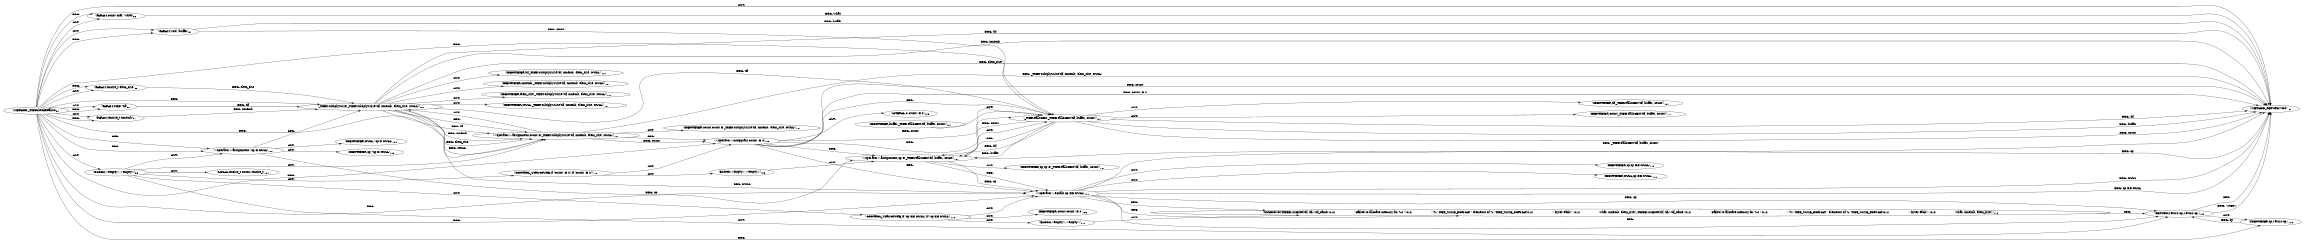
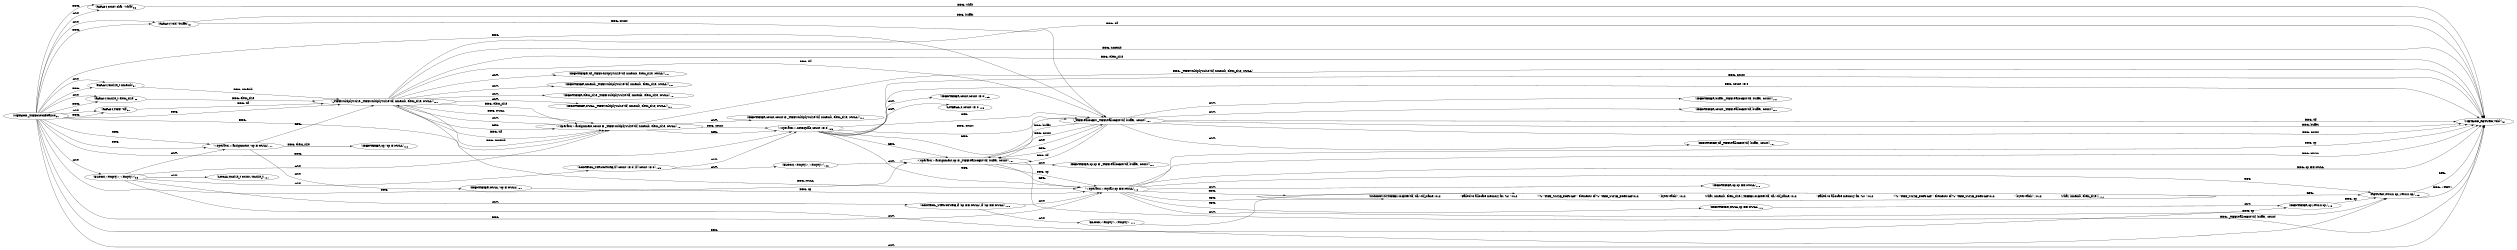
  digraph {
    rankdir=LR
    n1 [label=<(METHOD,_TIFFCheckRealloc)<SUB>97</SUB>>]
    n2 [label=<(PARAM,TIFF *tif)<SUB>97</SUB>>]
    n3 [label=<(PARAM,void *buffer)<SUB>97</SUB>>]
    n4 [label=<(PARAM,tmsize_t nmemb)<SUB>97</SUB>>]
    n5 [label=<(PARAM,tmsize_t elem_size)<SUB>98</SUB>>]
    n6 [label=<(PARAM,const char *what)<SUB>98</SUB>>]
    n7 [label=<(BLOCK,&lt;empty&gt;,&lt;empty&gt;)<SUB>99</SUB>>]
    n8 [label=<(&lt;operator&gt;.assignment,*cp = NULL)<SUB>100</SUB>>]
    n9 [label=<(&lt;operator&gt;.assignment,count = _TIFFMultiplySSize(tif, nmemb, elem_size, NULL))<SUB>101</SUB>>]
    n10 [label=<(_TIFFMultiplySSize,_TIFFMultiplySSize(tif, nmemb, elem_size, NULL))<SUB>101</SUB>>]
    n11 [label=<(&lt;operator&gt;.notEquals,count != 0)<SUB>105</SUB>>]
    n12 [label=<(&lt;operator&gt;.assignment,cp = _TIFFreallocExt(tif, buffer, count))<SUB>107</SUB>>]
    n13 [label=<(_TIFFreallocExt,_TIFFreallocExt(tif, buffer, count))<SUB>107</SUB>>]
    n14 [label=<(&lt;operator&gt;.equals,cp == NULL)<SUB>110</SUB>>]
    n15 [label=<(IDENTIFIER,cp,return cp;)<SUB>119</SUB>>]
    n16 [label=<(METHOD_RETURN,void*)<SUB>97</SUB>>]
    n17 [label=<(LOCAL,tmsize_t count: tmsize_t)<SUB>101</SUB>>]
    n18 [label=<(CONTROL_STRUCTURE,if (count != 0),if (count != 0))<SUB>105</SUB>>]
    n19 [label=<(CONTROL_STRUCTURE,if (cp == NULL),if (cp == NULL))<SUB>110</SUB>>]
    n20 [label=<(RETURN,return cp;,return cp;)<SUB>119</SUB>>]
    n21 [label=<(IDENTIFIER,cp,*cp = NULL)<SUB>100</SUB>>]
    n22 [label=<(IDENTIFIER,NULL,*cp = NULL)<SUB>100</SUB>>]
    n23 [label=<(IDENTIFIER,count,count = _TIFFMultiplySSize(tif, nmemb, elem_size, NULL))<SUB>101</SUB>>]
    n24 [label=<(IDENTIFIER,tif,_TIFFMultiplySSize(tif, nmemb, elem_size, NULL))<SUB>101</SUB>>]
    n25 [label=<(IDENTIFIER,nmemb,_TIFFMultiplySSize(tif, nmemb, elem_size, NULL))<SUB>101</SUB>>]
    n26 [label=<(IDENTIFIER,elem_size,_TIFFMultiplySSize(tif, nmemb, elem_size, NULL))<SUB>101</SUB>>]
    n27 [label=<(IDENTIFIER,NULL,_TIFFMultiplySSize(tif, nmemb, elem_size, NULL))<SUB>101</SUB>>]
    n28 [label=<(IDENTIFIER,count,count != 0)<SUB>105</SUB>>]
    n29 [label=<(LITERAL,0,count != 0)<SUB>105</SUB>>]
    n30 [label=<(IDENTIFIER,cp,cp = _TIFFreallocExt(tif, buffer, count))<SUB>107</SUB>>]
    n31 [label=<(IDENTIFIER,tif,_TIFFreallocExt(tif, buffer, count))<SUB>107</SUB>>]
    n32 [label=<(IDENTIFIER,buffer,_TIFFreallocExt(tif, buffer, count))<SUB>107</SUB>>]
    n33 [label=<(IDENTIFIER,count,_TIFFreallocExt(tif, buffer, count))<SUB>107</SUB>>]
    n34 [label=<(IDENTIFIER,cp,cp == NULL)<SUB>110</SUB>>]
    n35 [label=<(IDENTIFIER,NULL,cp == NULL)<SUB>110</SUB>>]
    n36 [label=<(UNKNOWN,TIFFErrorExtR(tif, tif-&gt;tif_name,\012                      &quot;Failed to allocate memory for %s &quot;\012                      &quot;(%&quot; TIFF_SSIZE_FORMAT &quot; elements of %&quot; TIFF_SSIZE_FORMAT\012                      &quot; bytes each)&quot;,\012                      what, nmemb, elem_size);,TIFFErrorExtR(tif, tif-&gt;tif_name,\012                      &quot;Failed to allocate memory for %s &quot;\012                      &quot;(%&quot; TIFF_SSIZE_FORMAT &quot; elements of %&quot; TIFF_SSIZE_FORMAT\012                      &quot; bytes each)&quot;,\012                      what, nmemb, elem_size);)<SUB>112</SUB>>]
    n37 [label=<(BLOCK,&lt;empty&gt;,&lt;empty&gt;)<SUB>106</SUB>>]
    n38 [label=<(BLOCK,&lt;empty&gt;,&lt;empty&gt;)<SUB>111</SUB>>]
    n1 -> n2 [label="AST: "]
    n1 -> n2 [label="DDG: "]
    n1 -> n3 [label="AST: "]
    n1 -> n3 [label="DDG: "]
    n1 -> n4 [label="AST: "]
    n1 -> n4 [label="DDG: "]
    n1 -> n5 [label="AST: "]
    n1 -> n5 [label="DDG: "]
    n1 -> n6 [label="AST: "]
    n1 -> n6 [label="DDG: "]
    n1 -> n7 [label="AST: "]
    n1 -> n8 [label="CFG: "]
    n1 -> n8 [label="DDG: "]
    n1 -> n9 [label="DDG: "]
    n1 -> n10 [label="DDG: "]
    n1 -> n11 [label="DDG: "]
    n1 -> n12 [label="DDG: "]
    n1 -> n13 [label="DDG: "]
    n1 -> n14 [label="DDG: "]
    n1 -> n15 [label="DDG: "]
    n1 -> n16 [label="AST: "]
    n2 -> n10 [label="DDG: tif"]
    n3 -> n13 [label="DDG: count"]
    n3 -> n16 [label="DDG: buffer"]
    n4 -> n10 [label="DDG: nmemb"]
    n5 -> n10 [label="DDG: elem_size"]
    n6 -> n16 [label="DDG: what"]
    n7 -> n8 [label="AST: "]
    n7 -> n9 [label="AST: "]
    n7 -> n17 [label="AST: "]
    n7 -> n18 [label="AST: "]
    n7 -> n19 [label="AST: "]
    n7 -> n20 [label="AST: "]
    n8 -> n10 [label="CFG: "]
-   n8 -> n14 [label="DDG: cp"]
-   n8 -> n21 [label="AST: "]
+   n22 -> n14 [label="DDG: cp"]
+   n8 -> n21 [label="DDG: elem_size"]
    n8 -> n22 [label="AST: "]
    n9 -> n10 [label="AST: "]
    n9 -> n11 [label="CFG: "]
    n9 -> n11 [label="DDG: count"]
    n9 -> n16 [label="DDG: _TIFFMultiplySSize(tif, nmemb, elem_size, NULL)"]
    n9 -> n23 [label="AST: "]
    n10 -> n9 [label="CFG: "]
    n10 -> n9 [label="DDG: tif"]
    n10 -> n9 [label="DDG: nmemb"]
    n10 -> n9 [label="DDG: elem_size"]
    n10 -> n9 [label="DDG: NULL"]
    n10 -> n13 [label="DDG: tif"]
    n10 -> n14 [label="DDG: NULL"]
    n10 -> n16 [label="DDG: tif"]
    n10 -> n16 [label="DDG: nmemb"]
    n10 -> n16 [label="DDG: elem_size"]
    n10 -> n24 [label="AST: "]
    n10 -> n25 [label="AST: "]
    n10 -> n26 [label="AST: "]
    n10 -> n27 [label="AST: "]
    n11 -> n12 [label="CDG: "]
    n11 -> n13 [label="CFG: "]
    n11 -> n13 [label="DDG: count"]
    n11 -> n13 [label="CDG: "]
    n11 -> n14 [label="CFG: "]
    n11 -> n16 [label="DDG: count"]
    n11 -> n16 [label="DDG: count != 0"]
-   n19 -> n28 [label="AST: "]
+   n11 -> n28 [label="AST: "]
    n11 -> n29 [label="AST: "]
    n12 -> n13 [label="AST: "]
    n12 -> n14 [label="CFG: "]
    n12 -> n14 [label="DDG: cp"]
    n12 -> n16 [label="DDG: _TIFFreallocExt(tif, buffer, count)"]
    n12 -> n30 [label="AST: "]
    n13 -> n12 [label="CFG: "]
    n13 -> n12 [label="DDG: tif"]
    n13 -> n12 [label="DDG: buffer"]
    n13 -> n12 [label="DDG: count"]
    n13 -> n16 [label="DDG: tif"]
    n13 -> n16 [label="DDG: buffer"]
    n13 -> n16 [label="DDG: count"]
    n13 -> n31 [label="AST: "]
-   n32 -> n13 [label="AST: "]
+   n13 -> n32 [label="AST: "]
    n13 -> n33 [label="AST: "]
    n14 -> n16 [label="DDG: cp"]
    n14 -> n16 [label="DDG: NULL"]
    n14 -> n16 [label="DDG: cp == NULL"]
    n14 -> n20 [label="CFG: "]
    n14 -> n20 [label="DDG: cp"]
    n14 -> n34 [label="AST: "]
-   n14 -> n35 [label="AST: "]
+   n14 -> n35 [label="CFG: "]
    n14 -> n36 [label="CFG: "]
    n14 -> n36 [label="CDG: "]
    n15 -> n20 [label="DDG: cp"]
    n18 -> n11 [label="AST: "]
    n18 -> n37 [label="AST: "]
    n19 -> n14 [label="AST: "]
    n19 -> n38 [label="AST: "]
-   n20 -> n15 [label="AST: "]
+   n35 -> n15 [label="AST: "]
    n20 -> n16 [label="CFG: "]
    n20 -> n16 [label="DDG: &lt;RET&gt;"]
    n36 -> n20 [label="CFG: "]
    n37 -> n12 [label="AST: "]
    n38 -> n36 [label="AST: "]
  }
